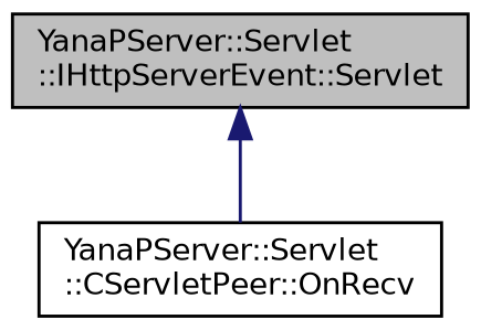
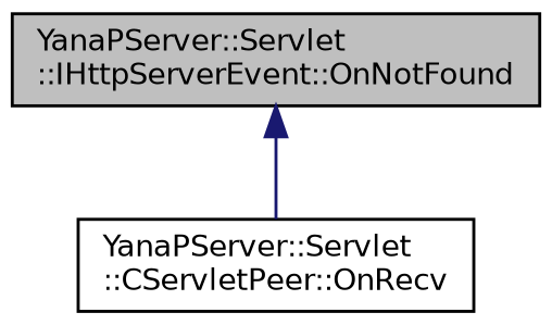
  digraph {
    rankdir=TB
    node [color=black fontname=Helvetica fontsize=10 shape=record style=filled]
-   n1 [fillcolor=grey75 fontcolor=black height=0.2 label="YanaPServer::Servlet\l::IHttpServerEvent::Servlet" width=0.4]
+   n1 [fillcolor=grey75 fontcolor=black height=0.2 label="YanaPServer::Servlet\l::IHttpServerEvent::OnNotFound" width=0.4]
    n2 [fillcolor=white height=0.2 label="YanaPServer::Servlet\l::CServletPeer::OnRecv" width=0.4]
    n1 -> n2 [color=midnightblue dir=back fontname=Helvetica fontsize=10 labelfontname=Helvetica labelfontsize=10 style=solid]
  }
